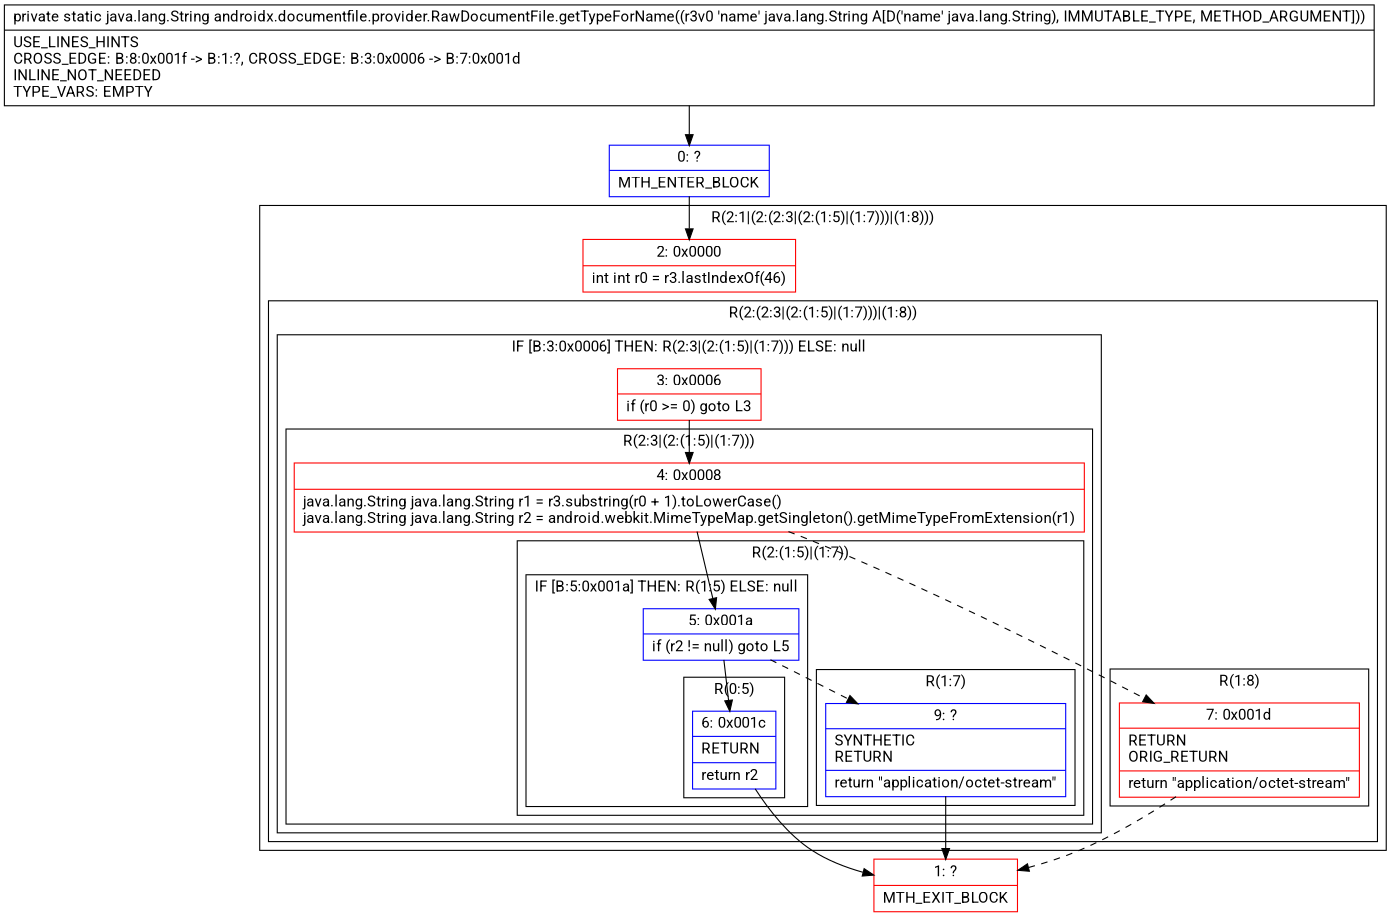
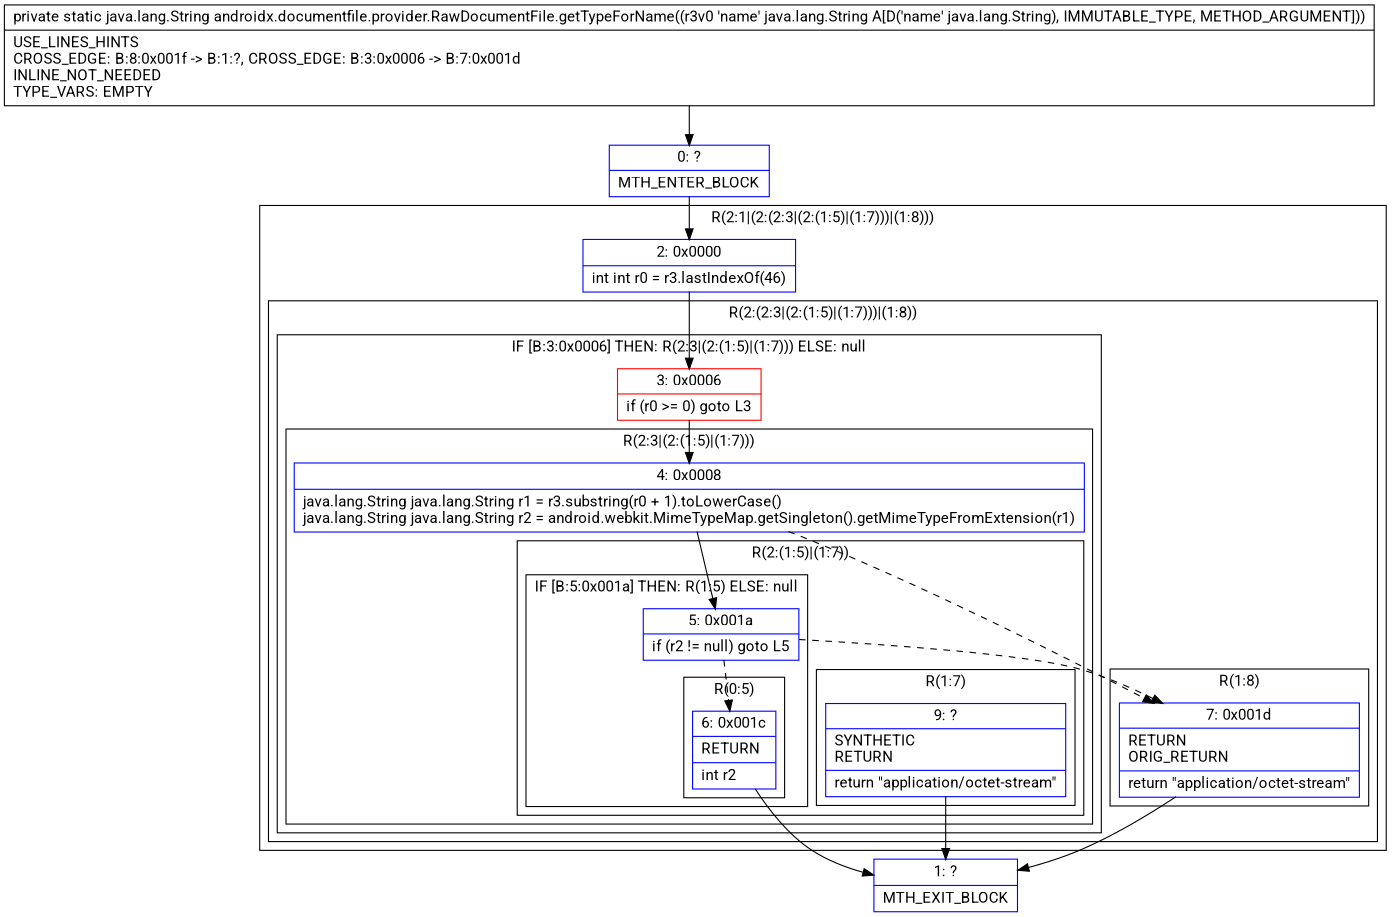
  digraph {
    fontname=Roboto
    node [color=blue fontname=Roboto shape=record]
    edge [fontname=Roboto]
-   n1 [label="{6\:\ 0x001c|RETURN\l|return r2\l}"]
+   n1 [label="{6\:\ 0x001c|RETURN\l|int r2\l}"]
    n2 [label="{5\:\ 0x001a|if (r2 != null) goto L5\l}"]
    n3 [label="{9\:\ ?|SYNTHETIC\lRETURN\l|return \"application\/octet\-stream\"\l}"]
-   n4 [color=red label="{4\:\ 0x0008|java.lang.String java.lang.String r1 = r3.substring(r0 + 1).toLowerCase()\ljava.lang.String java.lang.String r2 = android.webkit.MimeTypeMap.getSingleton().getMimeTypeFromExtension(r1)\l}"]
+   n4 [label="{4\:\ 0x0008|java.lang.String java.lang.String r1 = r3.substring(r0 + 1).toLowerCase()\ljava.lang.String java.lang.String r2 = android.webkit.MimeTypeMap.getSingleton().getMimeTypeFromExtension(r1)\l}"]
    n5 [color=red label="{3\:\ 0x0006|if (r0 \>= 0) goto L3\l}"]
-   n6 [color=red label="{7\:\ 0x001d|RETURN\lORIG_RETURN\l|return \"application\/octet\-stream\"\l}"]
-   n7 [color=red label="{2\:\ 0x0000|int int r0 = r3.lastIndexOf(46)\l}"]
-   n8 [color=red label="{1\:\ ?|MTH_EXIT_BLOCK\l}"]
+   n6 [label="{7\:\ 0x001d|RETURN\lORIG_RETURN\l|return \"application\/octet\-stream\"\l}"]
+   n7 [label="{2\:\ 0x0000|int int r0 = r3.lastIndexOf(46)\l}"]
+   n8 [label="{1\:\ ?|MTH_EXIT_BLOCK\l}"]
    n9 [label="{0\:\ ?|MTH_ENTER_BLOCK\l}"]
    n10 [label="{private static java.lang.String androidx.documentfile.provider.RawDocumentFile.getTypeForName((r3v0 'name' java.lang.String A[D('name' java.lang.String), IMMUTABLE_TYPE, METHOD_ARGUMENT]))  | USE_LINES_HINTS\lCROSS_EDGE: B:8:0x001f \-\> B:1:?, CROSS_EDGE: B:3:0x0006 \-\> B:7:0x001d\lINLINE_NOT_NEEDED\lTYPE_VARS: EMPTY\l}" color=""]
    subgraph cluster_1 {
      label="R(2:1|(2:(2:3|(2:(1:5)|(1:7)))|(1:8)))"
      n7
      subgraph cluster_2 {
        label="R(2:(2:3|(2:(1:5)|(1:7)))|(1:8))"
        subgraph cluster_3 {
          label="IF [B:3:0x0006] THEN: R(2:3|(2:(1:5)|(1:7))) ELSE: null"
          n5
          subgraph cluster_4 {
            label="R(2:3|(2:(1:5)|(1:7)))"
            n4
            subgraph cluster_5 {
              label="R(2:(1:5)|(1:7))"
              subgraph cluster_6 {
                label="IF [B:5:0x001a] THEN: R(1:5) ELSE: null"
                n2
                subgraph cluster_7 {
                  label="R(0:5)"
                  n1
                }
              }
              subgraph cluster_8 {
                label="R(1:7)"
                n3
              }
            }
          }
        }
        subgraph cluster_9 {
          label="R(1:8)"
          n6
        }
      }
    }
    n1 -> n8
-   n2 -> n1
-   n2 -> n3 [style=dashed]
+   n2 -> n1 [style=dashed]
+   n2 -> n6 [style=dashed]
    n3 -> n8
    n4 -> n2
    n4 -> n6 [style=dashed]
    n5 -> n4
-   n6 -> n8 [style=dashed]
+   n6 -> n8
+   n7 -> n5
    n9 -> n7
    n10 -> n9
  }
